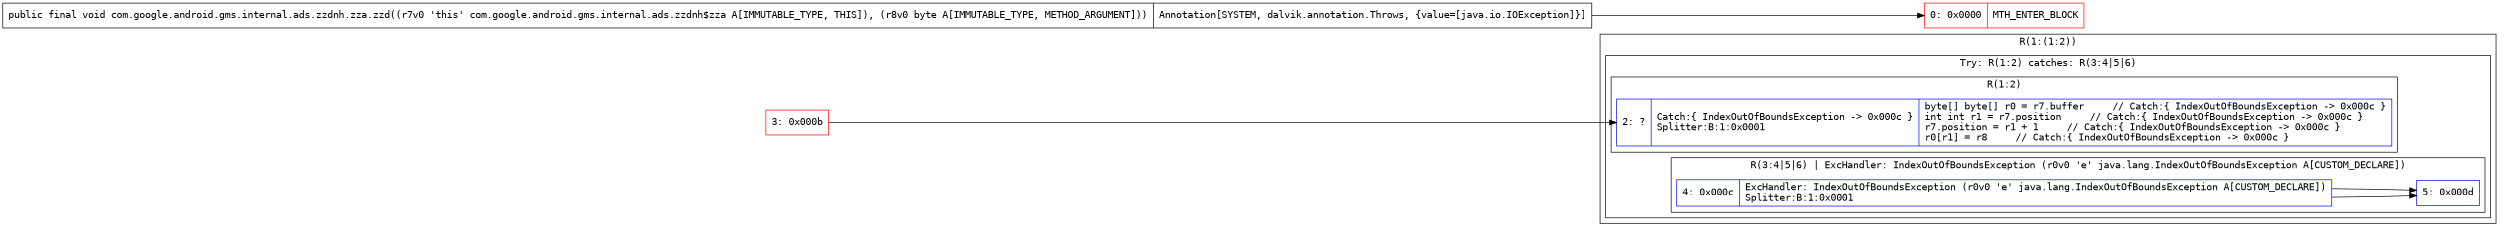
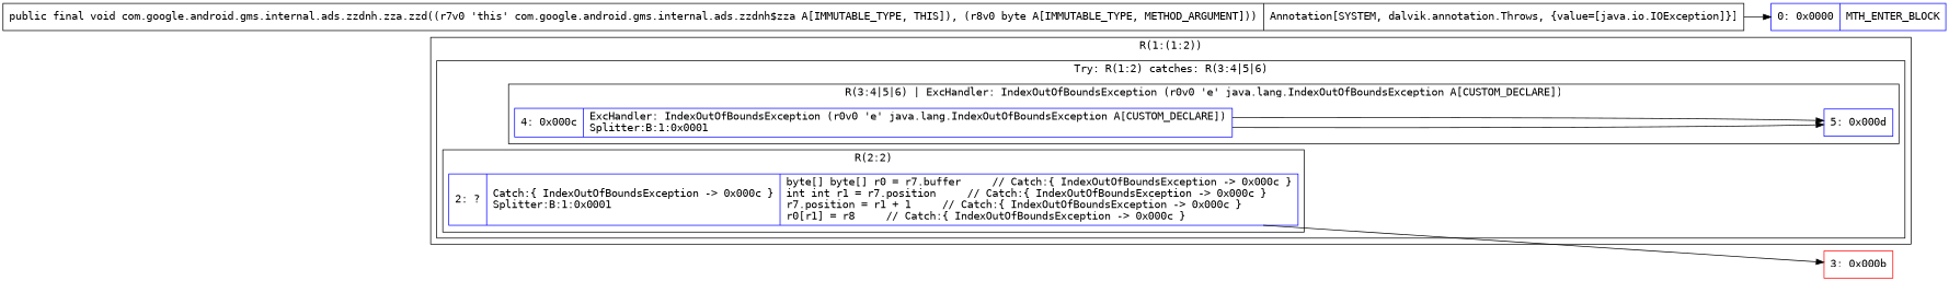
  digraph {
    fontname="DejaVu Sans Mono"
    rankdir=LR
    node [color=blue fontname="DejaVu Sans Mono" shape=record]
    edge [fontname="DejaVu Sans Mono"]
    n1 [label="{2\:\ ?|Catch:\{ IndexOutOfBoundsException \-\> 0x000c \}\lSplitter:B:1:0x0001\l|byte[] byte[] r0 = r7.buffer     \/\/ Catch:\{ IndexOutOfBoundsException \-\> 0x000c \}\lint int r1 = r7.position     \/\/ Catch:\{ IndexOutOfBoundsException \-\> 0x000c \}\lr7.position = r1 + 1     \/\/ Catch:\{ IndexOutOfBoundsException \-\> 0x000c \}\lr0[r1] = r8     \/\/ Catch:\{ IndexOutOfBoundsException \-\> 0x000c \}\l}"]
    n2 [label="{4\:\ 0x000c|ExcHandler: IndexOutOfBoundsException (r0v0 'e' java.lang.IndexOutOfBoundsException A[CUSTOM_DECLARE])\lSplitter:B:1:0x0001\l}"]
    n3 [label="{5\:\ 0x000d}"]
    n4 [color=red label="{3\:\ 0x000b}"]
-   n5 [color=red label="{0\:\ 0x0000|MTH_ENTER_BLOCK\l}"]
+   n5 [label="{0\:\ 0x0000|MTH_ENTER_BLOCK\l}"]
    n6 [label="{public final void com.google.android.gms.internal.ads.zzdnh.zza.zzd((r7v0 'this' com.google.android.gms.internal.ads.zzdnh$zza A[IMMUTABLE_TYPE, THIS]), (r8v0 byte A[IMMUTABLE_TYPE, METHOD_ARGUMENT]))  | Annotation[SYSTEM, dalvik.annotation.Throws, \{value=[java.io.IOException]\}]\l}" color=""]
    subgraph cluster_1 {
      label="R(1:(1:2))"
      subgraph cluster_2 {
        label="Try: R(1:2) catches: R(3:4|5|6)"
        subgraph cluster_3 {
-         label="R(1:2)"
+         label="R(2:2)"
          n1
        }
        subgraph cluster_4 {
          label="R(3:4|5|6) | ExcHandler: IndexOutOfBoundsException (r0v0 'e' java.lang.IndexOutOfBoundsException A[CUSTOM_DECLARE])\l"
          n2
          n3
        }
      }
    }
    subgraph cluster_5 {
      label="R(3:4|5|6) | ExcHandler: IndexOutOfBoundsException (r0v0 'e' java.lang.IndexOutOfBoundsException A[CUSTOM_DECLARE])\l"
    }
-   n4 -> n1
+   n1 -> n4
    n2 -> n3
    n2 -> n3
    n6 -> n5
  }
